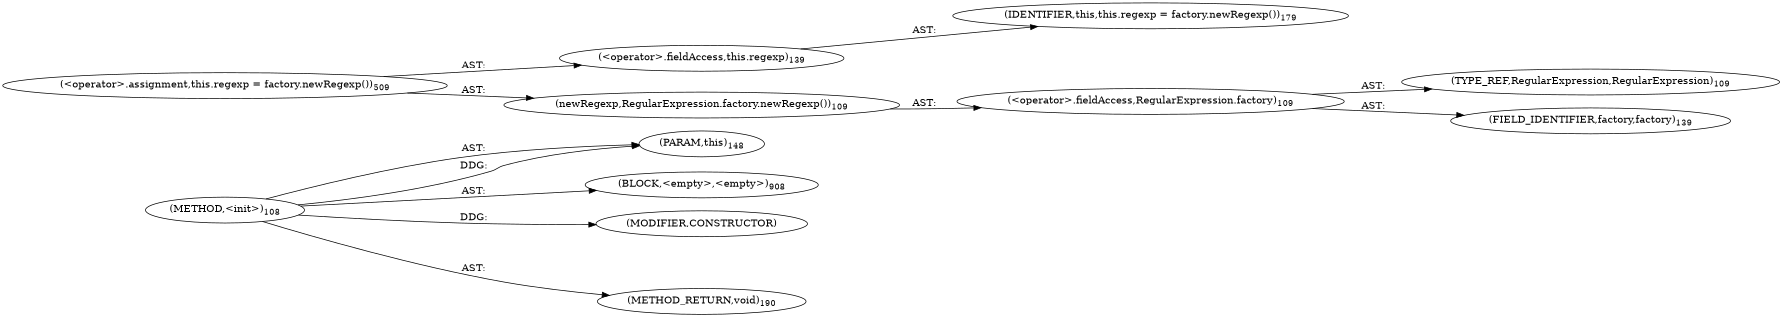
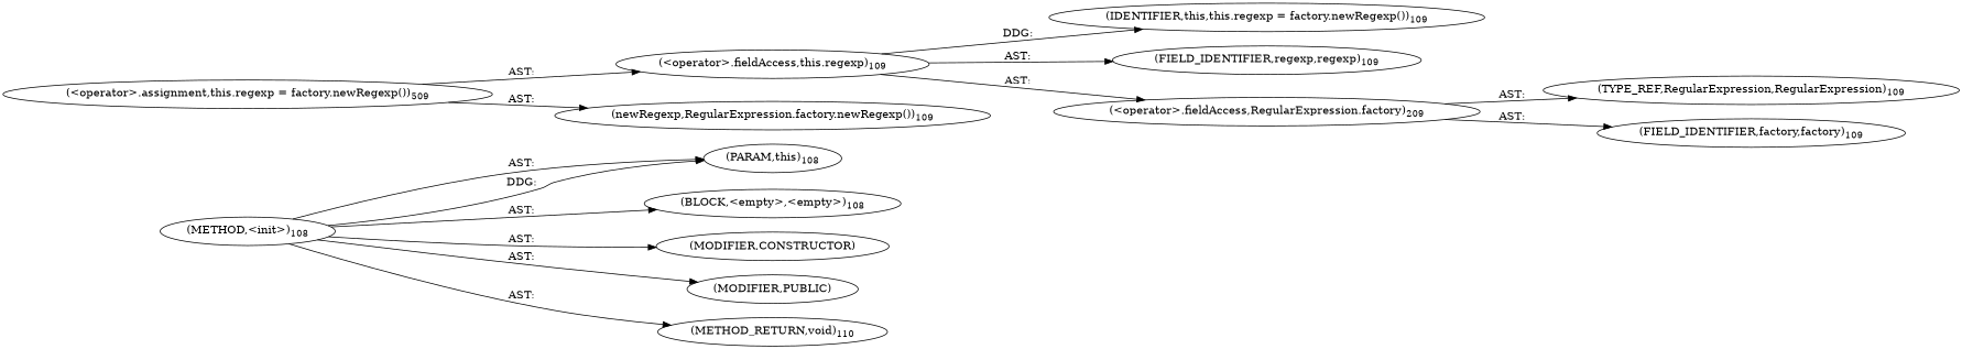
  digraph {
    rankdir=LR
    n1 [label=<(METHOD,&lt;init&gt;)<SUB>108</SUB>>]
-   n2 [label=<(PARAM,this)<SUB>148</SUB>>]
-   n3 [label=<(BLOCK,&lt;empty&gt;,&lt;empty&gt;)<SUB>908</SUB>>]
+   n2 [label=<(PARAM,this)<SUB>108</SUB>>]
+   n3 [label=<(BLOCK,&lt;empty&gt;,&lt;empty&gt;)<SUB>108</SUB>>]
    n4 [label=<(MODIFIER,CONSTRUCTOR)>]
-   n6 [label=<(METHOD_RETURN,void)<SUB>190</SUB>>]
+   n5 [label=<(MODIFIER,PUBLIC)>]
+   n6 [label=<(METHOD_RETURN,void)<SUB>110</SUB>>]
    n7 [label=<(&lt;operator&gt;.assignment,this.regexp = factory.newRegexp())<SUB>509</SUB>>]
-   n8 [label=<(&lt;operator&gt;.fieldAccess,this.regexp)<SUB>139</SUB>>]
+   n8 [label=<(&lt;operator&gt;.fieldAccess,this.regexp)<SUB>109</SUB>>]
    n9 [label=<(newRegexp,RegularExpression.factory.newRegexp())<SUB>109</SUB>>]
-   n10 [label=<(IDENTIFIER,this,this.regexp = factory.newRegexp())<SUB>179</SUB>>]
-   n12 [label=<(&lt;operator&gt;.fieldAccess,RegularExpression.factory)<SUB>109</SUB>>]
+   n10 [label=<(IDENTIFIER,this,this.regexp = factory.newRegexp())<SUB>109</SUB>>]
+   n11 [label=<(FIELD_IDENTIFIER,regexp,regexp)<SUB>109</SUB>>]
+   n12 [label=<(&lt;operator&gt;.fieldAccess,RegularExpression.factory)<SUB>209</SUB>>]
    n13 [label=<(TYPE_REF,RegularExpression,RegularExpression)<SUB>109</SUB>>]
-   n14 [label=<(FIELD_IDENTIFIER,factory,factory)<SUB>139</SUB>>]
+   n14 [label=<(FIELD_IDENTIFIER,factory,factory)<SUB>109</SUB>>]
    n1 -> n2 [label="AST: "]
    n1 -> n2 [label="DDG: "]
    n1 -> n3 [label="AST: "]
-   n1 -> n4 [label="DDG: "]
+   n1 -> n4 [label="AST: "]
+   n1 -> n5 [label="AST: "]
    n1 -> n6 [label="AST: "]
    n7 -> n8 [label="AST: "]
    n7 -> n9 [label="AST: "]
-   n8 -> n10 [label="AST: "]
-   n9 -> n12 [label="AST: "]
+   n8 -> n10 [label="DDG: "]
+   n8 -> n11 [label="AST: "]
+   n8 -> n12 [label="AST: "]
    n12 -> n13 [label="AST: "]
    n12 -> n14 [label="AST: "]
  }
